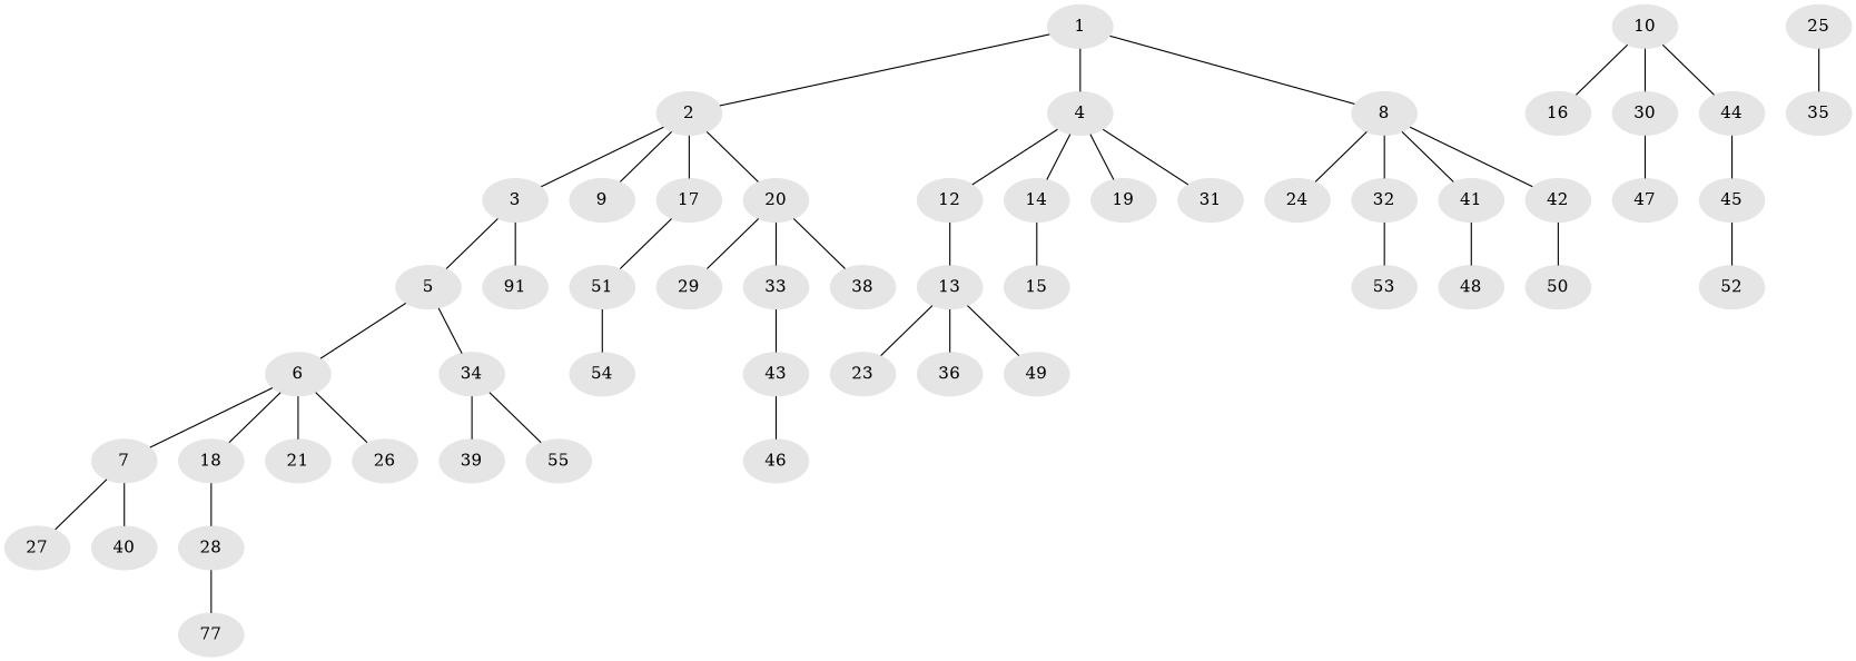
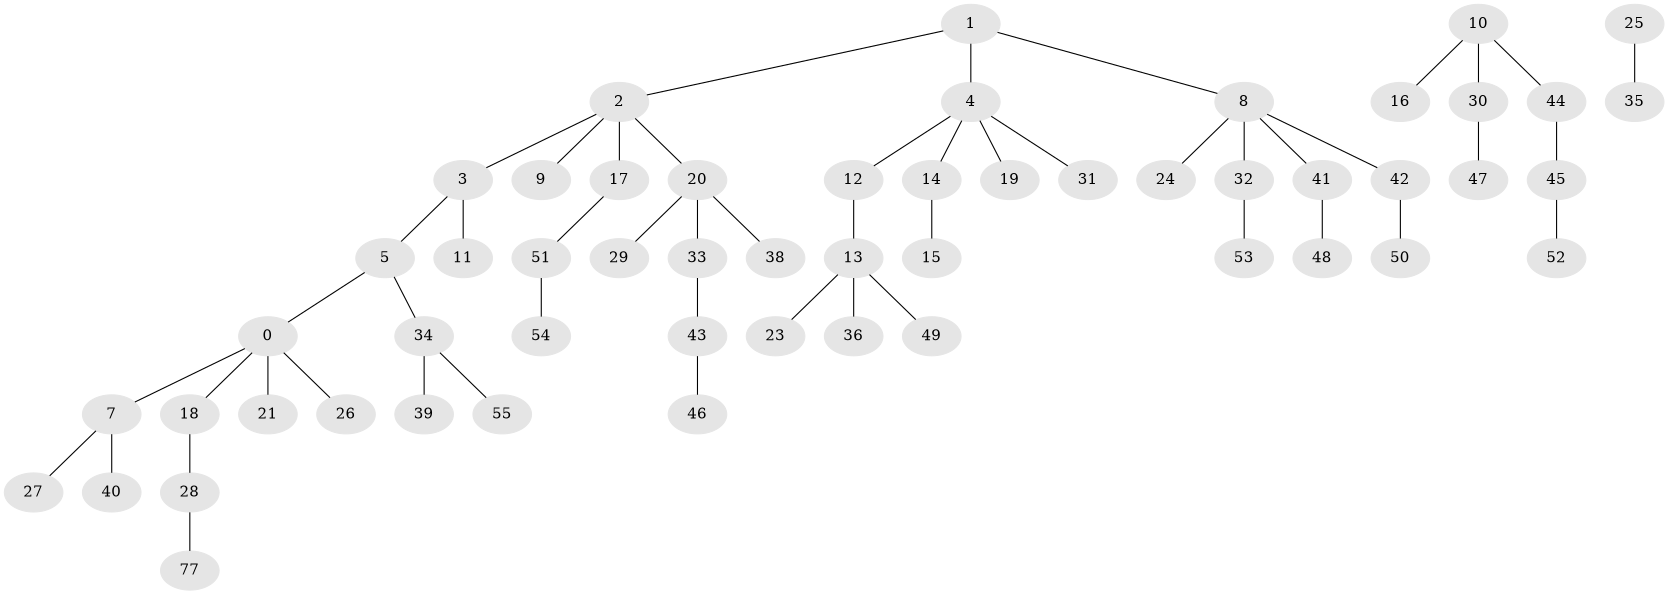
  graph {
    node [color=gray90 style=filled]
    1
    2
    4
    8
    3
    9
    17
    20
    12
    14
    19
    31
    24
    32
    41
    42
    5
-   11 [label=91]
+   11
    51
    29
    33
    38
-   6
+   6 [label=0]
    34
    13
    15
    7
    18
    21
    26
    39
    55
    27
    40
    10
    16
    30
    44
    28
    53
    48
    50
    47
    45
    23
    36
    49
    54
    n49 [label=77]
    43
    25
    35
    46
    52
    1 -- 2
    1 -- 4
    1 -- 8
    2 -- 3
    2 -- 9
    2 -- 17
    2 -- 20
    4 -- 12
    4 -- 14
    4 -- 19
    4 -- 31
    8 -- 24
    8 -- 32
    8 -- 41
    8 -- 42
    3 -- 5
    3 -- 11
    17 -- 51
    20 -- 29
    20 -- 33
    20 -- 38
    12 -- 13
    14 -- 15
    32 -- 53
    41 -- 48
    42 -- 50
    5 -- 6
    5 -- 34
    51 -- 54
    33 -- 43
    6 -- 7
    6 -- 18
    6 -- 21
    6 -- 26
    34 -- 39
    34 -- 55
    13 -- 23
    13 -- 36
    13 -- 49
    7 -- 27
    7 -- 40
    18 -- 28
    10 -- 16
    10 -- 30
    10 -- 44
    30 -- 47
    44 -- 45
    28 -- n49
    45 -- 52
    43 -- 46
    25 -- 35
  }
